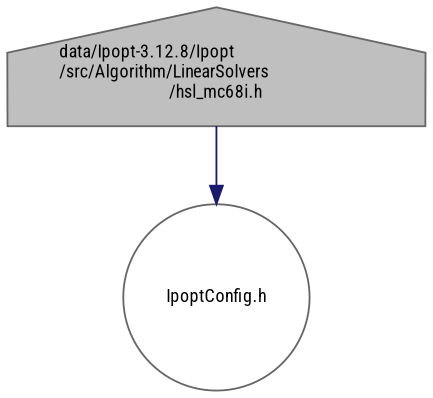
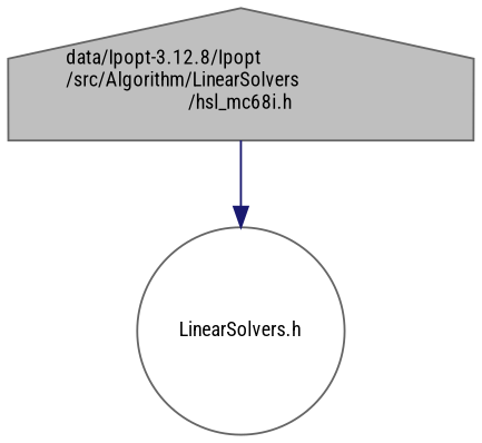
  digraph {
    fontname="Roboto Condensed"
    node [color=gray40 fontname="Roboto Condensed" fontsize=10 style=filled]
    n1 [fillcolor=grey75 fontcolor=black height=0.2 label="data/Ipopt-3.12.8/Ipopt\l/src/Algorithm/LinearSolvers\l/hsl_mc68i.h" shape=house width=0.4]
-   n2 [fillcolor=white height=0.2 label="IpoptConfig.h" shape=circle width=0.4]
+   n2 [fillcolor=white height=0.2 label="LinearSolvers.h" shape=circle width=0.4]
    n1 -> n2 [color=midnightblue fontname="Roboto Condensed" fontsize=10 labelfontname=Helvetica labelfontsize=10 style=solid]
  }
